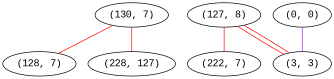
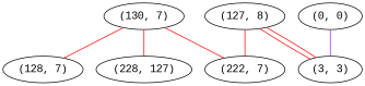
  graph {
    fontname="Liberation Mono"
    node [fontname="Liberation Mono"]
    edge [color=red fontname="Liberation Mono" weight=1]
    "(130, 7)"
    "(128, 7)"
    "(228, 127)"
    "(222, 7)"
    "(0, 0)"
    "(3, 3)"
    "(127, 8)"
    "(130, 7)" -- "(128, 7)"
    "(130, 7)" -- "(228, 127)"
+   "(130, 7)" -- "(222, 7)"
    "(0, 0)" -- "(3, 3)" [color=purple weight=4]
    "(127, 8)" -- "(222, 7)"
    "(127, 8)" -- "(3, 3)"
    "(127, 8)" -- "(3, 3)"
  }
